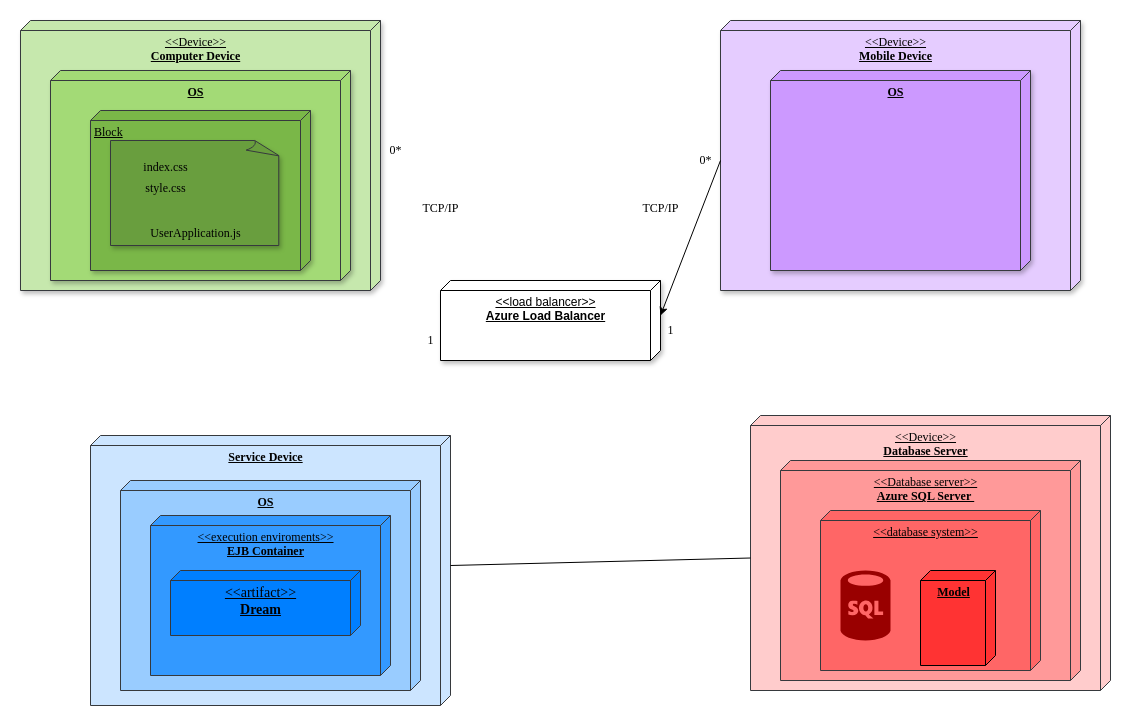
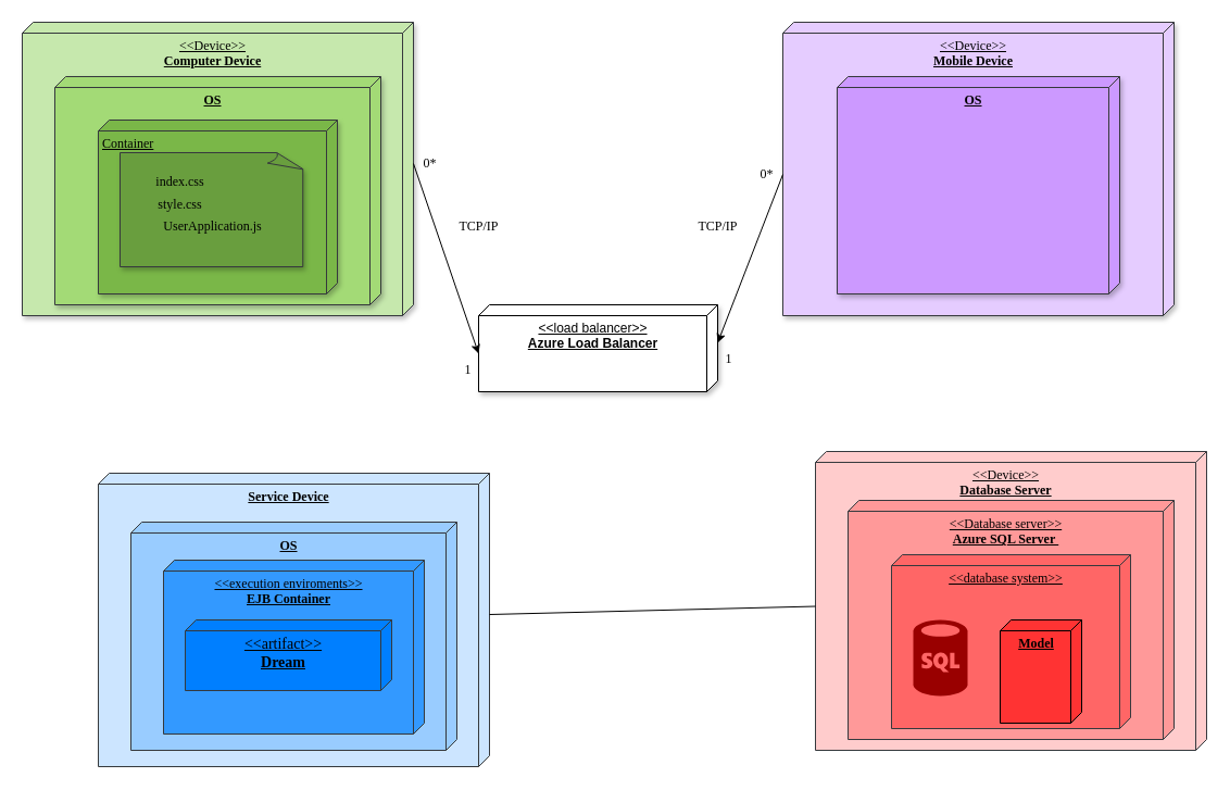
  <mxCell id="0" />
  <mxCell id="1" parent="0" />
  <mxCell id="2" value="&amp;lt;&amp;lt;Device&amp;gt;&amp;gt;&lt;br&gt;&lt;b&gt;Computer Device&lt;/b&gt;" style="verticalAlign=top;align=center;spacingTop=8;spacingLeft=2;spacingRight=12;shape=cube;size=10;direction=south;fontStyle=4;html=1;rounded=0;shadow=1;comic=0;labelBackgroundColor=none;strokeWidth=1;fontFamily=Verdana;fontSize=12;fillColor=#C6E8AD;strokeColor=#36393D;" parent="1" vertex="1"><mxGeometry x="20" y="20" width="360" height="270" as="geometry" /></mxCell>
  <mxCell id="3" value="&lt;span style=&quot;font-family: &amp;#34;helvetica&amp;#34;&quot;&gt;&amp;lt;&amp;lt;load balancer&amp;gt;&amp;gt;&lt;/span&gt;&lt;br style=&quot;font-family: &amp;#34;helvetica&amp;#34;&quot;&gt;&lt;b style=&quot;font-family: &amp;#34;helvetica&amp;#34;&quot;&gt;Azure Load Balancer&lt;/b&gt;" style="verticalAlign=top;align=center;spacingTop=8;spacingLeft=2;spacingRight=12;shape=cube;size=10;direction=south;fontStyle=4;html=1;rounded=0;shadow=1;comic=0;labelBackgroundColor=none;strokeWidth=1;fontFamily=Verdana;fontSize=12" parent="1" vertex="1"><mxGeometry x="440" y="280" width="220" height="80" as="geometry" /></mxCell>
  <mxCell id="4" value="&lt;b&gt;OS&lt;/b&gt;" style="verticalAlign=top;align=center;spacingTop=8;spacingLeft=2;spacingRight=12;shape=cube;size=10;direction=south;fontStyle=4;html=1;rounded=0;shadow=1;comic=0;labelBackgroundColor=none;strokeWidth=1;fontFamily=Verdana;fontSize=12;fillColor=#A3DA76;strokeColor=#36393D;" parent="1" vertex="1"><mxGeometry x="50" y="70" width="300" height="210" as="geometry" /></mxCell>
- <mxCell id="5" value="Block" style="verticalAlign=top;align=left;spacingTop=8;spacingLeft=2;spacingRight=12;shape=cube;size=10;direction=south;fontStyle=4;html=1;rounded=0;shadow=1;comic=0;labelBackgroundColor=none;strokeWidth=1;fontFamily=Verdana;fontSize=12;fillColor=#7AB748;strokeColor=#36393D;" parent="1" vertex="1"><mxGeometry x="90" y="110" width="220" height="160" as="geometry" /></mxCell>
+ <mxCell id="5" value="Container" style="verticalAlign=top;align=left;spacingTop=8;spacingLeft=2;spacingRight=12;shape=cube;size=10;direction=south;fontStyle=4;html=1;rounded=0;shadow=1;comic=0;labelBackgroundColor=none;strokeWidth=1;fontFamily=Verdana;fontSize=12;fillColor=#7AB748;strokeColor=#36393D;" parent="1" vertex="1"><mxGeometry x="90" y="110" width="220" height="160" as="geometry" /></mxCell>
  <mxCell id="6" value="&amp;lt;&amp;lt;Device&amp;gt;&amp;gt;&lt;br&gt;&lt;b&gt;Mobile Device&lt;/b&gt;" style="verticalAlign=top;align=center;spacingTop=8;spacingLeft=2;spacingRight=12;shape=cube;size=10;direction=south;fontStyle=4;html=1;rounded=0;shadow=1;comic=0;labelBackgroundColor=none;strokeWidth=1;fontFamily=Verdana;fontSize=12;fillColor=#E5CCFF;strokeColor=#36393D;" parent="1" vertex="1"><mxGeometry x="720" y="20" width="360" height="270" as="geometry" /></mxCell>
  <mxCell id="7" value="&lt;b&gt;OS&lt;/b&gt;" style="verticalAlign=top;align=center;spacingTop=8;spacingLeft=2;spacingRight=12;shape=cube;size=10;direction=south;fontStyle=4;html=1;rounded=0;shadow=1;comic=0;labelBackgroundColor=none;strokeWidth=1;fontFamily=Verdana;fontSize=12;fillColor=#CC99FF;strokeColor=#36393D;" parent="1" vertex="1"><mxGeometry x="770" y="70" width="260" height="200" as="geometry" /></mxCell>
  <mxCell id="8" value="&lt;b&gt;Service Device&lt;/b&gt;" style="verticalAlign=top;align=center;spacingTop=8;spacingLeft=2;spacingRight=12;shape=cube;size=10;direction=south;fontStyle=4;html=1;rounded=0;shadow=0;comic=0;labelBackgroundColor=none;strokeWidth=1;fontFamily=Verdana;fontSize=12;fillColor=#CCE5FF;strokeColor=#36393D;" parent="1" vertex="1"><mxGeometry x="90" y="435" width="360" height="270" as="geometry" /></mxCell>
  <mxCell id="9" value="&lt;b&gt;OS&lt;/b&gt;" style="verticalAlign=top;align=center;spacingTop=8;spacingLeft=2;spacingRight=12;shape=cube;size=10;direction=south;fontStyle=4;html=1;rounded=0;shadow=0;comic=0;labelBackgroundColor=none;strokeWidth=1;fontFamily=Verdana;fontSize=12;fillColor=#99CCFF;strokeColor=#36393D;" parent="1" vertex="1"><mxGeometry x="120" y="480" width="300" height="210" as="geometry" /></mxCell>
  <mxCell id="10" value="&amp;lt;&amp;lt;execution enviroments&amp;gt;&amp;gt;&lt;br&gt;&lt;b&gt;EJB Container&lt;/b&gt;" style="verticalAlign=top;align=center;spacingTop=8;spacingLeft=2;spacingRight=12;shape=cube;size=10;direction=south;fontStyle=4;html=1;rounded=0;shadow=0;comic=0;labelBackgroundColor=none;strokeWidth=1;fontFamily=Verdana;fontSize=12;fillColor=#3399FF;strokeColor=#36393D;" parent="1" vertex="1"><mxGeometry x="150" y="515" width="240" height="160" as="geometry" /></mxCell>
  <mxCell id="11" value="&amp;lt;&amp;lt;Device&amp;gt;&amp;gt;&lt;br&gt;&lt;b&gt;Database Server&lt;/b&gt;" style="verticalAlign=top;align=center;spacingTop=8;spacingLeft=2;spacingRight=12;shape=cube;size=10;direction=south;fontStyle=4;html=1;rounded=0;shadow=0;comic=0;labelBackgroundColor=none;strokeWidth=1;fontFamily=Verdana;fontSize=12;strokeColor=#36393D;fillColor=#FFCCCC;" parent="1" vertex="1"><mxGeometry x="750" y="415" width="360" height="275" as="geometry" /></mxCell>
  <mxCell id="12" value="&amp;lt;&amp;lt;Database server&amp;gt;&amp;gt;&lt;br&gt;&lt;b&gt;Azure SQL Server&amp;nbsp;&lt;/b&gt;" style="verticalAlign=top;align=center;spacingTop=8;spacingLeft=2;spacingRight=12;shape=cube;size=10;direction=south;fontStyle=4;html=1;rounded=0;shadow=0;comic=0;labelBackgroundColor=none;strokeWidth=1;fontFamily=Verdana;fontSize=12;strokeColor=#36393D;fillColor=#FF9999;" parent="1" vertex="1"><mxGeometry x="780" y="460" width="300" height="220" as="geometry" /></mxCell>
  <mxCell id="13" value="&amp;lt;&amp;lt;database system&amp;gt;&amp;gt;" style="verticalAlign=top;align=center;spacingTop=8;spacingLeft=2;spacingRight=12;shape=cube;size=10;direction=south;fontStyle=4;html=1;rounded=0;shadow=0;comic=0;labelBackgroundColor=none;strokeWidth=1;fontFamily=Verdana;fontSize=12;strokeColor=#36393D;fillColor=#FF6666;" parent="1" vertex="1"><mxGeometry x="820" y="510" width="220" height="160" as="geometry" /></mxCell>
  <mxCell id="14" value="" style="shape=mxgraph.basic.document;fontFamily=Lucida Console;fontSize=15;fontColor=#ffffff;html=1;whiteSpace=wrap;fillColor=#699E3E;strokeColor=#36393D;shadow=1;" parent="1" vertex="1"><mxGeometry x="110" y="140" width="170" height="105" as="geometry" /></mxCell>
  <mxCell id="15" value="&lt;font style=&quot;font-size: 12px&quot;&gt;index.css&lt;/font&gt;" style="text;html=1;align=center;verticalAlign=middle;resizable=0;points=[];autosize=1;strokeColor=none;fillColor=none;fontSize=19;fontFamily=Lucida Console;shadow=1;" parent="1" vertex="1"><mxGeometry x="120" y="150" width="90" height="30" as="geometry" /></mxCell>
  <mxCell id="16" value="style.css" style="text;html=1;align=center;verticalAlign=middle;resizable=0;points=[];autosize=1;strokeColor=none;fillColor=none;fontSize=12;fontFamily=Lucida Console;fontColor=default;shadow=1;" parent="1" vertex="1"><mxGeometry x="125" y="177.5" width="80" height="20" as="geometry" /></mxCell>
- <mxCell id="17" value="UserApplication.js" style="text;html=1;align=center;verticalAlign=middle;resizable=0;points=[];autosize=1;strokeColor=none;fillColor=none;fontSize=12;fontFamily=Lucida Console;fontColor=default;shadow=1;" parent="1" vertex="1"><mxGeometry x="120" y="222.5" width="150" height="20" as="geometry" /></mxCell>
+ <mxCell id="17" value="UserApplication.js" style="text;html=1;align=center;verticalAlign=middle;resizable=0;points=[];autosize=1;strokeColor=none;fillColor=none;fontSize=12;fontFamily=Lucida Console;fontColor=default;shadow=1;" parent="1" vertex="1"><mxGeometry x="120" y="197.5" width="150" height="20" as="geometry" /></mxCell>
  <mxCell id="18" value="0*" style="text;html=1;align=center;verticalAlign=middle;resizable=0;points=[];autosize=1;strokeColor=none;fillColor=none;fontSize=12;fontFamily=Lucida Console;fontColor=default;shadow=1;" parent="1" vertex="1"><mxGeometry x="380" y="140" width="30" height="20" as="geometry" /></mxCell>
  <mxCell id="19" value="1" style="text;html=1;align=center;verticalAlign=middle;resizable=0;points=[];autosize=1;strokeColor=none;fillColor=none;fontSize=12;fontFamily=Lucida Console;fontColor=default;" parent="1" vertex="1"><mxGeometry x="420" y="330" width="20" height="20" as="geometry" /></mxCell>
  <mxCell id="20" value="1" style="text;html=1;align=center;verticalAlign=middle;resizable=0;points=[];autosize=1;strokeColor=none;fillColor=none;fontSize=12;fontFamily=Lucida Console;fontColor=default;" parent="1" vertex="1"><mxGeometry x="660" y="320" width="20" height="20" as="geometry" /></mxCell>
  <mxCell id="21" value="0*" style="text;html=1;align=center;verticalAlign=middle;resizable=0;points=[];autosize=1;strokeColor=none;fillColor=none;fontSize=12;fontFamily=Lucida Console;fontColor=default;shadow=1;" parent="1" vertex="1"><mxGeometry x="690" y="150" width="30" height="20" as="geometry" /></mxCell>
  <mxCell id="22" value="TCP/IP" style="text;html=1;align=center;verticalAlign=middle;resizable=0;points=[];autosize=1;strokeColor=none;fillColor=none;fontSize=12;fontFamily=Lucida Console;fontColor=default;shadow=1;" parent="1" vertex="1"><mxGeometry x="410" y="197.5" width="60" height="20" as="geometry" /></mxCell>
  <mxCell id="23" value="TCP/IP" style="text;html=1;align=center;verticalAlign=middle;resizable=0;points=[];autosize=1;strokeColor=none;fillColor=none;fontSize=12;fontFamily=Lucida Console;fontColor=default;" parent="1" vertex="1"><mxGeometry x="630" y="197.5" width="60" height="20" as="geometry" /></mxCell>
  <mxCell id="24" value="&lt;div&gt;&lt;font style=&quot;font-size: 14px&quot;&gt;&amp;lt;&amp;lt;artifact&amp;gt;&amp;gt;&lt;/font&gt;&lt;/div&gt;&lt;div&gt;&lt;b&gt;&lt;font style=&quot;font-size: 14px&quot;&gt;Dream&lt;/font&gt;&lt;/b&gt;&lt;/div&gt;" style="verticalAlign=top;align=center;spacingTop=8;spacingLeft=2;spacingRight=12;shape=cube;size=10;direction=south;fontStyle=4;html=1;rounded=0;shadow=0;comic=0;labelBackgroundColor=none;strokeWidth=1;fontFamily=Verdana;fontSize=12;fillColor=#007FFF;strokeColor=#36393D;" parent="1" vertex="1"><mxGeometry x="170" y="570" width="190" height="65" as="geometry" /></mxCell>
  <mxCell id="25" value="&lt;div&gt;&lt;b&gt;Model&lt;/b&gt;&lt;/div&gt;" style="verticalAlign=top;align=center;spacingTop=8;spacingLeft=2;spacingRight=12;shape=cube;size=10;direction=south;fontStyle=4;html=1;rounded=0;shadow=0;comic=0;labelBackgroundColor=none;strokeWidth=1;fontFamily=Verdana;fontSize=12;fillColor=#FF3333;" parent="1" vertex="1"><mxGeometry x="920" y="570" width="75" height="95" as="geometry" /></mxCell>
  <mxCell id="26" value="" style="verticalLabelPosition=bottom;html=1;verticalAlign=top;align=center;strokeColor=none;fillColor=#990000;shape=mxgraph.azure.sql_database;shadow=0;fontFamily=Lucida Console;fontSize=14;fontColor=default;" parent="1" vertex="1"><mxGeometry x="840" y="570" width="50" height="70" as="geometry" /></mxCell>
  <mxCell id="27" value="" style="endArrow=none;html=1;rounded=0;shadow=0;strokeColor=default;entryX=0;entryY=0;entryDx=142.5;entryDy=360;entryPerimeter=0;exitX=0;exitY=0;exitDx=130;exitDy=0;exitPerimeter=0;" parent="1" source="8" target="11" edge="1"><mxGeometry width="50" height="50" relative="1" as="geometry"><mxPoint x="650" y="550" as="sourcePoint" /><mxPoint x="700" y="500" as="targetPoint" /></mxGeometry></mxCell>
+ <mxCell id="28" value="" style="endArrow=classic;html=1;rounded=0;shadow=0;strokeColor=default;entryX=0;entryY=0;entryDx=45;entryDy=220;entryPerimeter=0;exitX=0;exitY=0;exitDx=130;exitDy=0;exitPerimeter=0;" parent="1" source="2" target="3" edge="1"><mxGeometry width="50" height="50" relative="1" as="geometry"><mxPoint x="520" y="340" as="sourcePoint" /><mxPoint x="570" y="290" as="targetPoint" /></mxGeometry></mxCell>
  <mxCell id="29" value="" style="endArrow=classic;html=1;rounded=0;shadow=0;strokeColor=default;entryX=0;entryY=0;entryDx=35;entryDy=0;entryPerimeter=0;exitX=0;exitY=0;exitDx=140;exitDy=360;exitPerimeter=0;" parent="1" source="6" target="3" edge="1"><mxGeometry width="50" height="50" relative="1" as="geometry"><mxPoint x="540" y="260" as="sourcePoint" /><mxPoint x="590" y="210" as="targetPoint" /></mxGeometry></mxCell>
